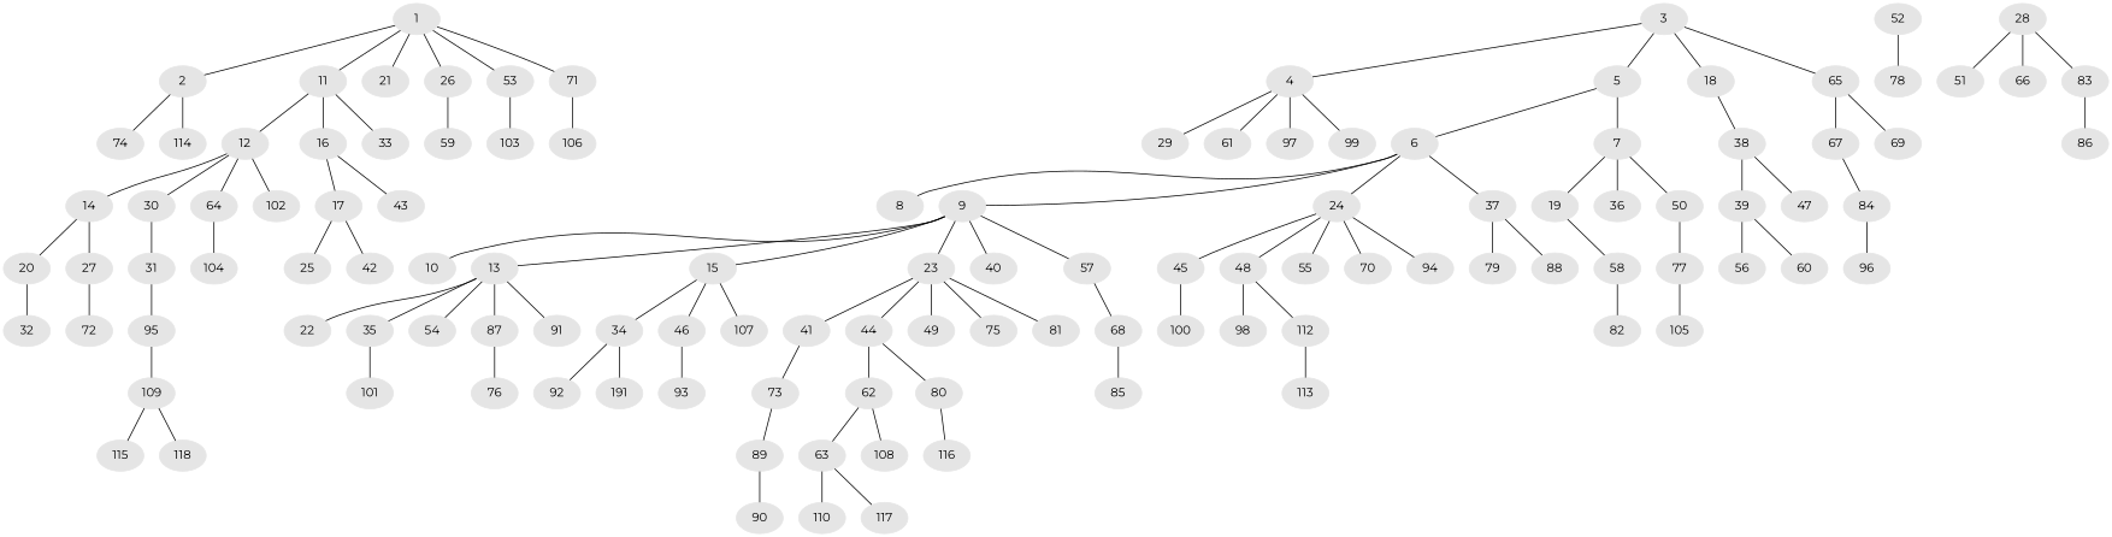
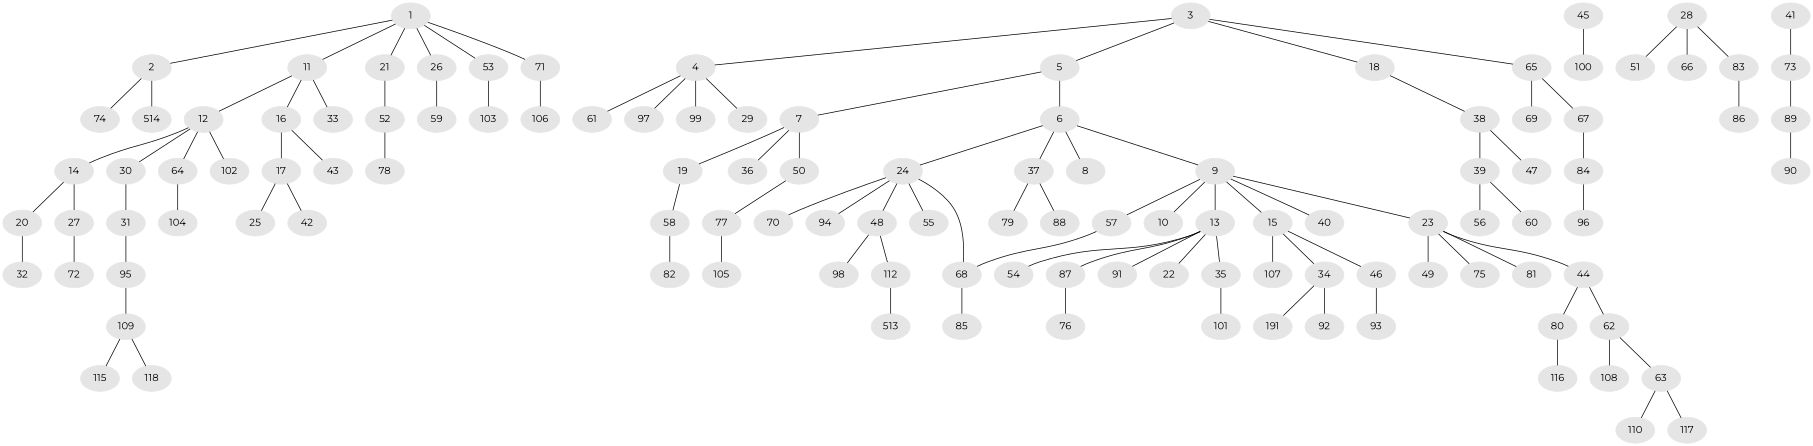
  graph {
    fontname=Montserrat
    node [color=gray90 fontname=Montserrat style=filled]
    edge [fontname=Montserrat]
    1
    2
    11
    21
    26
    53
    71
    74
-   114
+   114 [label=514]
    3
    4
    5
    18
    65
    12
    16
    33
    52
    59
    103
    106
    29
    61
    97
    99
    6
    7
    38
    67
    69
    8
    9
    24
    37
    19
    36
    50
    10
    13
    15
    23
    40
    57
    45
    48
    55
    70
    94
    79
    88
    58
    77
    28
    51
    66
    83
    22
    35
    54
    87
    91
    34
    46
    107
    41
    44
    49
    75
    81
    68
    14
    30
    64
    102
    17
    43
    20
    27
    31
    104
    101
    76
    32
    72
    92
    n86 [label=191]
    93
    25
    42
    39
    47
    82
    78
    73
    62
    80
    100
    98
    112
    86
    95
    109
    56
    60
    89
    63
    108
    116
-   113
+   113 [label=513]
    105
    85
    110
    117
    84
    96
    90
    115
    118
    1 -- 2
    1 -- 11
    1 -- 21
    1 -- 26
    1 -- 53
    1 -- 71
    2 -- 74
    2 -- 114
    11 -- 12
    11 -- 16
    11 -- 33
+   21 -- 52
    26 -- 59
    53 -- 103
    71 -- 106
    3 -- 4
    3 -- 5
    3 -- 18
    3 -- 65
    4 -- 29
    4 -- 61
    4 -- 97
    4 -- 99
    5 -- 6
    5 -- 7
    18 -- 38
    65 -- 67
    65 -- 69
    12 -- 14
    12 -- 30
    12 -- 64
    12 -- 102
    16 -- 17
    16 -- 43
    52 -- 78
    6 -- 8
    6 -- 9
    6 -- 24
    6 -- 37
    7 -- 19
    7 -- 36
    7 -- 50
    38 -- 39
    38 -- 47
    67 -- 84
    9 -- 10
    9 -- 13
    9 -- 15
    9 -- 23
    9 -- 40
    9 -- 57
-   24 -- 45
+   24 -- 68
    24 -- 48
    24 -- 55
    24 -- 70
    24 -- 94
    37 -- 79
    37 -- 88
    19 -- 58
    50 -- 77
    13 -- 22
    13 -- 35
    13 -- 54
    13 -- 87
    13 -- 91
    15 -- 34
    15 -- 46
    15 -- 107
-   23 -- 41
    23 -- 44
    23 -- 49
    23 -- 75
    23 -- 81
    57 -- 68
    45 -- 100
    48 -- 98
    48 -- 112
    58 -- 82
    77 -- 105
    28 -- 51
    28 -- 66
    28 -- 83
    83 -- 86
    35 -- 101
    87 -- 76
    34 -- 92
    34 -- n86
    46 -- 93
    41 -- 73
    44 -- 62
    44 -- 80
    68 -- 85
    14 -- 20
    14 -- 27
    30 -- 31
    64 -- 104
    17 -- 25
    17 -- 42
    20 -- 32
    27 -- 72
    31 -- 95
    39 -- 56
    39 -- 60
    73 -- 89
    62 -- 63
    62 -- 108
    80 -- 116
    112 -- 113
    95 -- 109
    109 -- 115
    109 -- 118
    89 -- 90
    63 -- 110
    63 -- 117
    84 -- 96
  }
